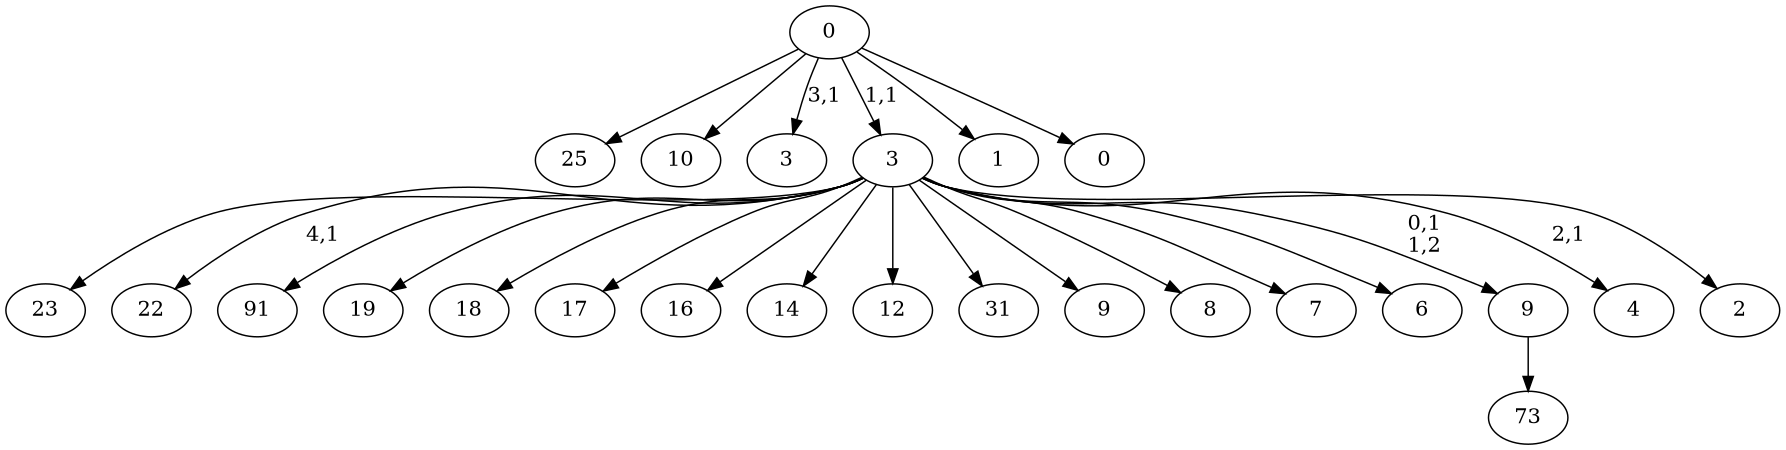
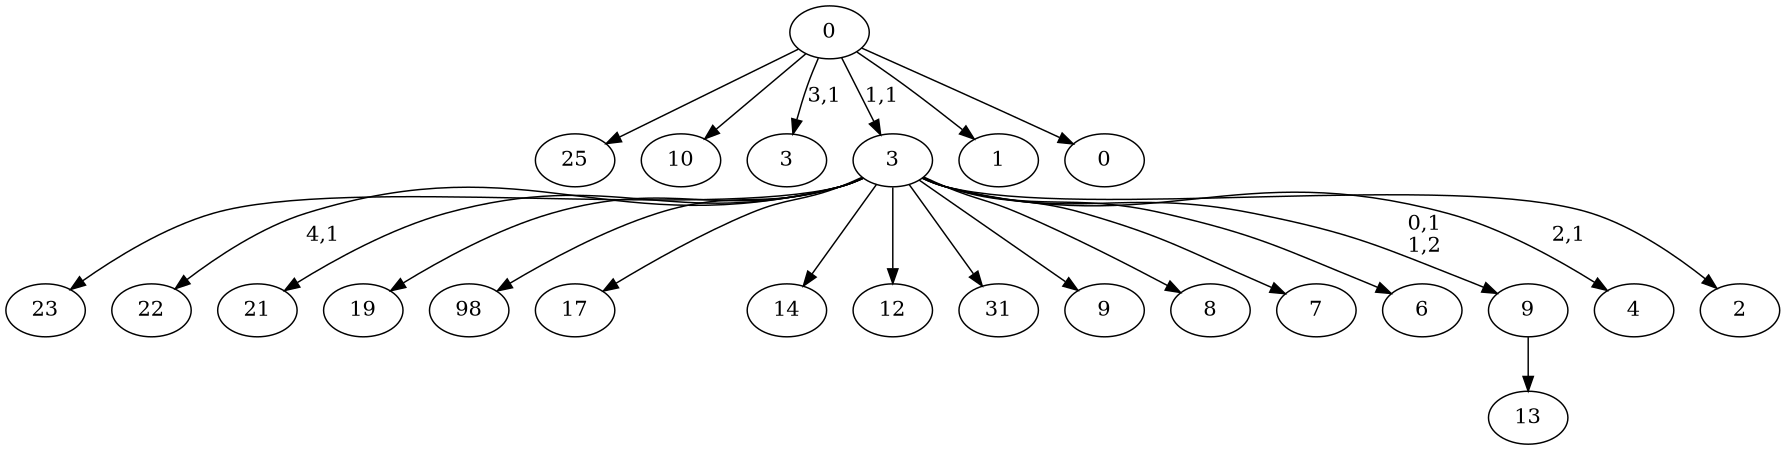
  digraph {
    n1 [label=23]
    n2 [label=22]
-   n3 [label=91]
+   n3 [label=21]
    n4 [label=19]
-   n5 [label=18]
+   n5 [label=98]
    n6 [label=17]
-   n7 [label=16]
    n8 [label=25]
    n9 [label=14]
-   n10 [label=73]
+   n10 [label=13]
    n11 [label=12]
    n12 [label=31]
    n13 [label=10]
    n14 [label=9]
    n15 [label=8]
    n16 [label=7]
    n17 [label=6]
    9
    n19 [label=4]
    n20 [label=3]
    n21 [label=2]
    3
    n23 [label=1]
    n24 [label=0]
    0
    9 -> n10
    3 -> n1
    3 -> n2 [label="4,1"]
    3 -> n3
    3 -> n4
    3 -> n5
    3 -> n6
-   3 -> n7
    3 -> n9
    3 -> n11
    3 -> n12
    3 -> n14
    3 -> n15
    3 -> n16
    3 -> n17
    3 -> 9 [label="0,1\n1,2"]
    3 -> n19 [label="2,1"]
    3 -> n21
    0 -> n8
    0 -> n13
    0 -> n20 [label="3,1"]
    0 -> 3 [label="1,1"]
    0 -> n23
    0 -> n24
  }
